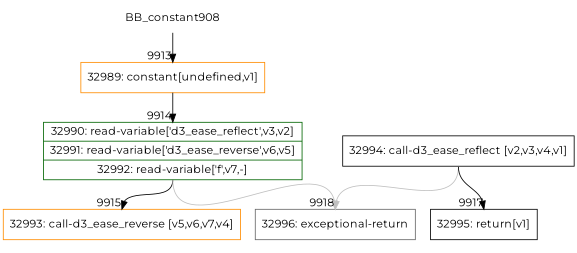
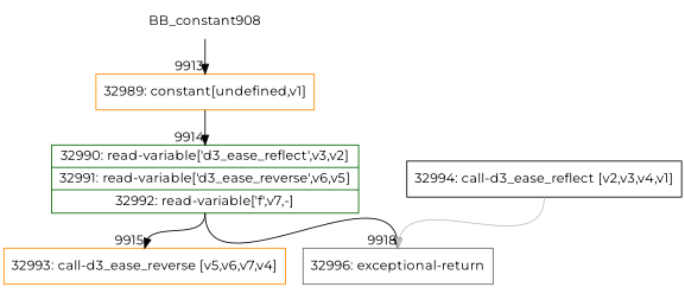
  digraph {
    fontname=Montserrat
    rankdir=TD
    node [color=black fontname=Montserrat shape=record]
    edge [fontname=Montserrat headport=n tailport=s]
    n1 [label=BB_constant908 shape=none]
    n2 [color=darkorange label="{32989: constant[undefined,v1]}"]
    n3 [color=darkgreen label="{32990: read-variable['d3_ease_reflect',v3,v2]|32991: read-variable['d3_ease_reverse',v6,v5]|32992: read-variable['f',v7,-]}"]
    n4 [color=darkorange label="{32993: call-d3_ease_reverse [v5,v6,v7,v4]}"]
    n5 [color=gray40 label="{32996: exceptional-return}"]
    n6 [label="{32994: call-d3_ease_reflect [v2,v3,v4,v1]}"]
-   n7 [label="{32995: return[v1]}"]
    n1 -> n2 [headlabel="    9913"]
    n2 -> n3 [headlabel="      9914"]
    n3 -> n4 [headlabel="      9915"]
-   n3 -> n5 [color=gray headlabel="      9918"]
+   n3 -> n5 [color=black headlabel="      9918"]
    n6 -> n5 [color=gray]
-   n6 -> n7 [headlabel="      9917"]
  }
